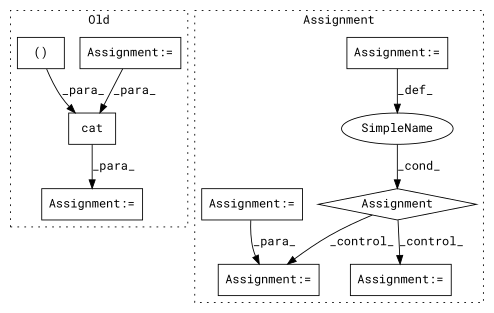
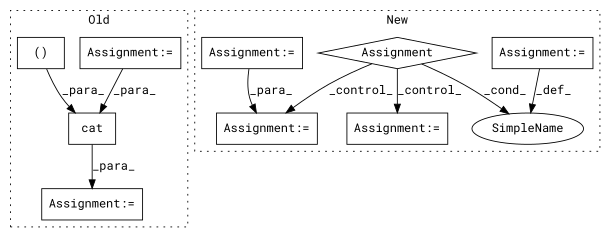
  digraph {
    fontname="Roboto Mono"
    node [a=7 fontname="Roboto Mono" l=1 shape=box]
    edge [fontname="Roboto Mono"]
    n1 [a=32 l="11,1" label=cat s="2048,2082"]
    n2 [label="Assignment:=" s=1919]
    n3 [label="Assignment:=" s=2041]
    n4 [a=106 l=65 label="()" s=1641]
    n5 [a=70 l="57,2" label=Assignment s="1464,1538" shape=diamond]
    n6 [label="Assignment:=" s=1177]
    n7 [l=2 label="Assignment:=" s=1640]
    n8 [a=42 l=4 label=SimpleName s=1525 shape=ellipse]
    n9 [label="Assignment:=" s=1454]
    n10 [l=2 label="Assignment:=" s=1589]
    subgraph cluster_1 {
      label=Old
      style=dotted
      n1
      n2
      n3
      n4
    }
    subgraph cluster_2 {
-     label=Assignment
+     label=New
      style=dotted
      n5
      n6
      n7
      n8
      n9
      n10
    }
    n1 -> n3 [label=_para_]
    n2 -> n1 [label=_para_]
    n4 -> n1 [label=_para_]
    n5 -> n7 [label=_control_]
    n5 -> n10 [label=_control_]
    n6 -> n8 [label=_def_]
-   n8 -> n5 [label=_cond_]
+   n5 -> n8 [label=_cond_]
    n9 -> n7 [label=_para_]
  }
